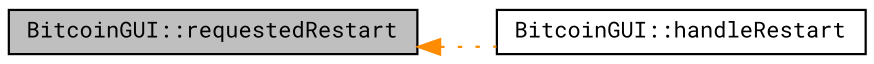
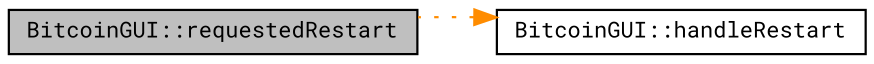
  digraph {
    rankdir=LR
    fontname="Roboto Mono"
    node [color=black fontname="Roboto Mono" fontsize=10 shape=record style=filled]
    n1 [fillcolor=grey75 fontcolor=black height=0.2 label="BitcoinGUI::requestedRestart" width=0.4]
    n2 [fillcolor=white height=0.2 label="BitcoinGUI::handleRestart" width=0.4]
-   n1 -> n2 [color=darkorange dir=back fontname="Roboto Mono" fontsize=10 labelfontname=Helvetica labelfontsize=10 style=dotted]
+   n2 -> n1 [color=darkorange dir=back fontname="Roboto Mono" fontsize=10 labelfontname=Helvetica labelfontsize=10 style=dotted]
  }
